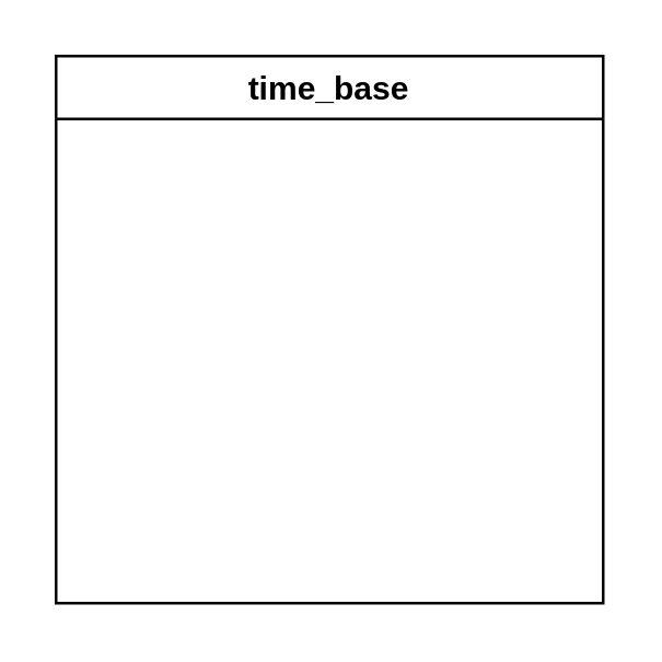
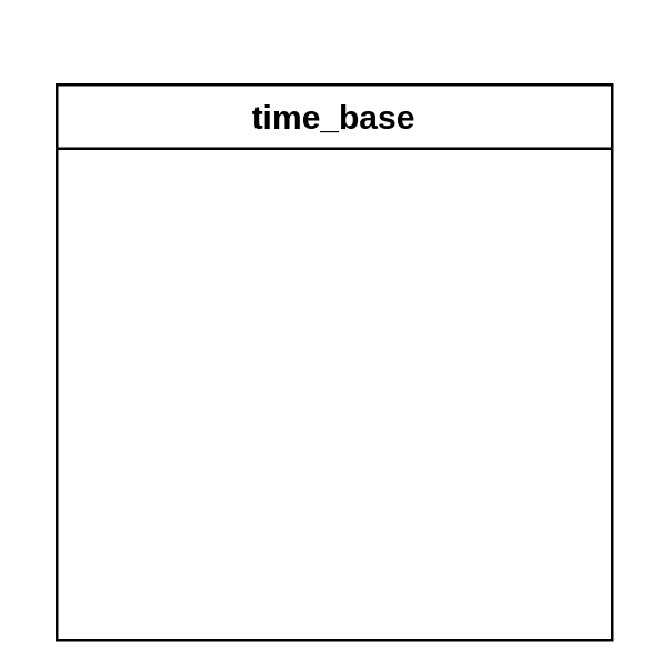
  <mxCell id="0" />
  <mxCell id="1" parent="0" />
- <mxCell id="2" value="time_base" style="swimlane;" vertex="1" parent="1"><mxGeometry x="20" y="20" width="200" height="200" as="geometry" /></mxCell>
+ <mxCell id="2" value="time_base" style="swimlane;" vertex="1" parent="1"><mxGeometry x="20" y="30" width="200" height="200" as="geometry" /></mxCell>
